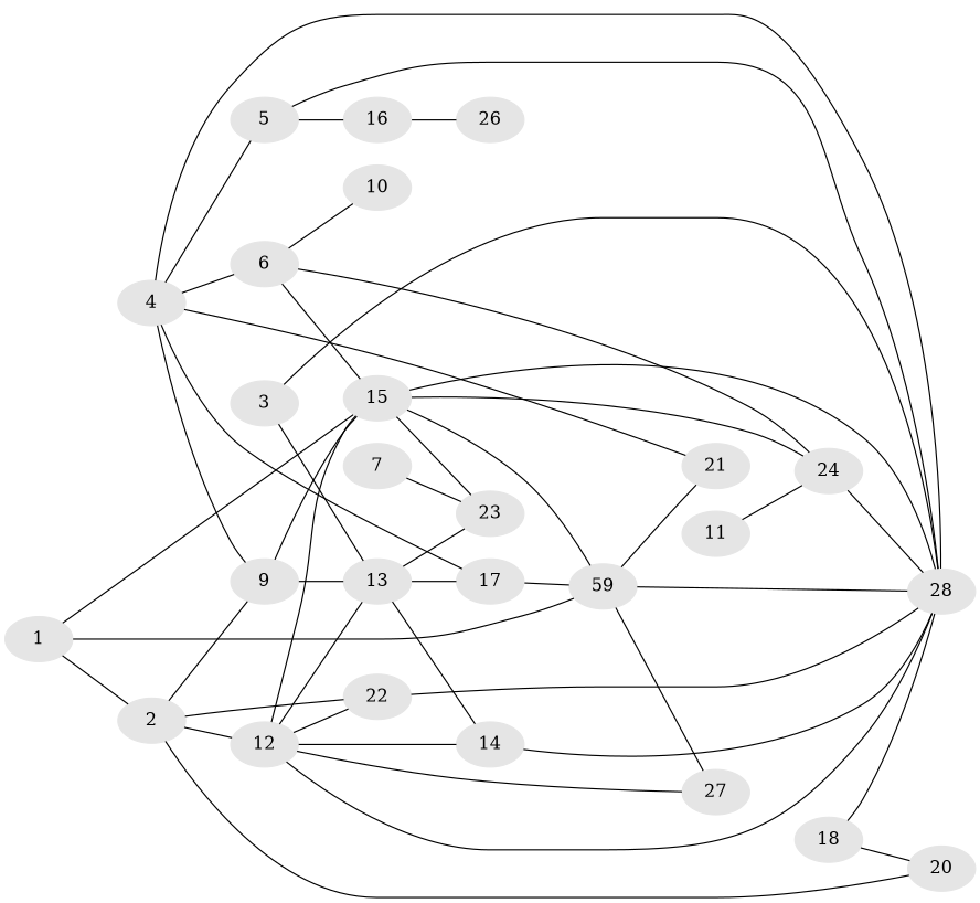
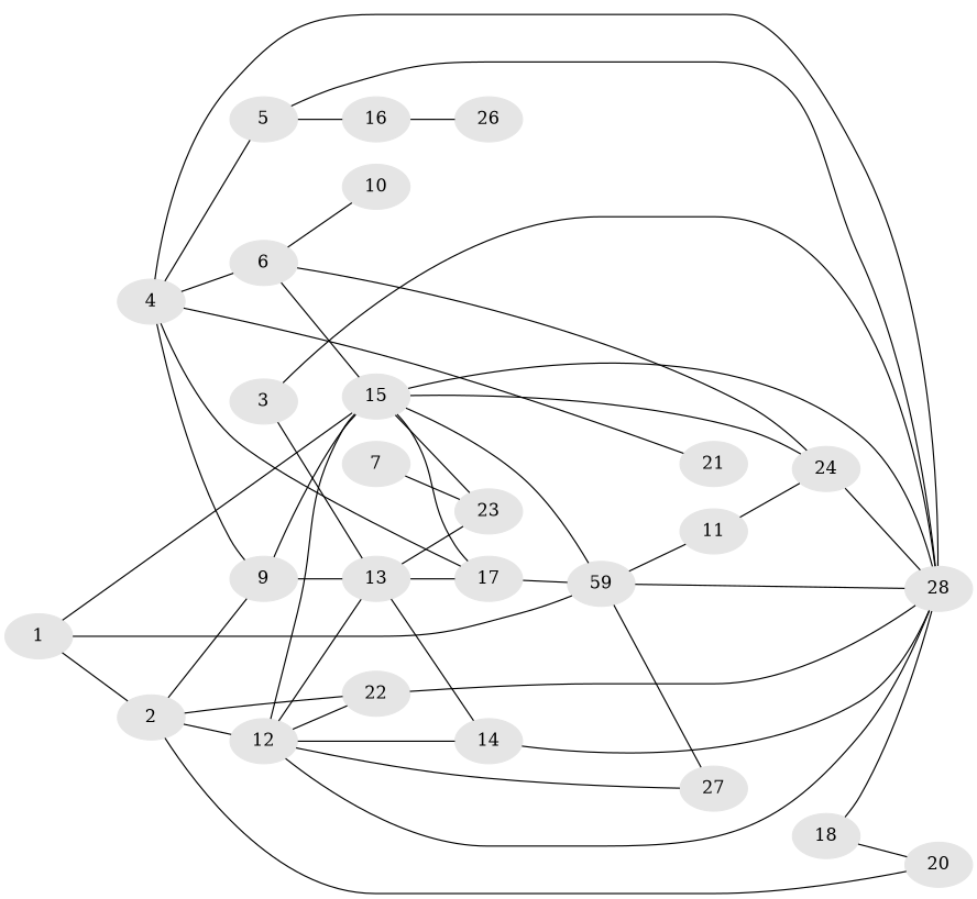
  graph {
    rankdir=LR
    node [color=gray90 style=filled]
    edge [weight=1.0]
    1
    2
    15
    n4 [label=59]
    9
    12
    20
    22
    28
    17
    24
    23
    21
    27
    13
    14
    3
    4
    5
    6
    16
    10
    26
    7
    18
    11
    1 -- 2
    1 -- 15
    1 -- n4
    2 -- 9
    2 -- 12 [weight=2.0]
    2 -- 20
    2 -- 22
    15 -- n4
    15 -- 28
+   15 -- 17
    15 -- 24
    15 -- 23
    n4 -- 28
-   n4 -- 21
+   n4 -- 11
    n4 -- 27 [weight=2.0]
    9 -- 15
    9 -- 13
    12 -- 15
    12 -- 22 [weight=2.0]
    12 -- 28
    12 -- 27
    12 -- 13
    12 -- 14
    22 -- 28
    17 -- n4
    24 -- 28
    13 -- 17
    13 -- 23
    13 -- 14
    14 -- 28
    3 -- 28
    3 -- 13
    4 -- 9
    4 -- 28
    4 -- 17
    4 -- 21
    4 -- 5
    4 -- 6
    5 -- 28
    5 -- 16
    6 -- 15
    6 -- 24
    6 -- 10
    16 -- 26
    7 -- 23
    18 -- 20
    18 -- 28 [weight=2.0]
    11 -- 24
  }
